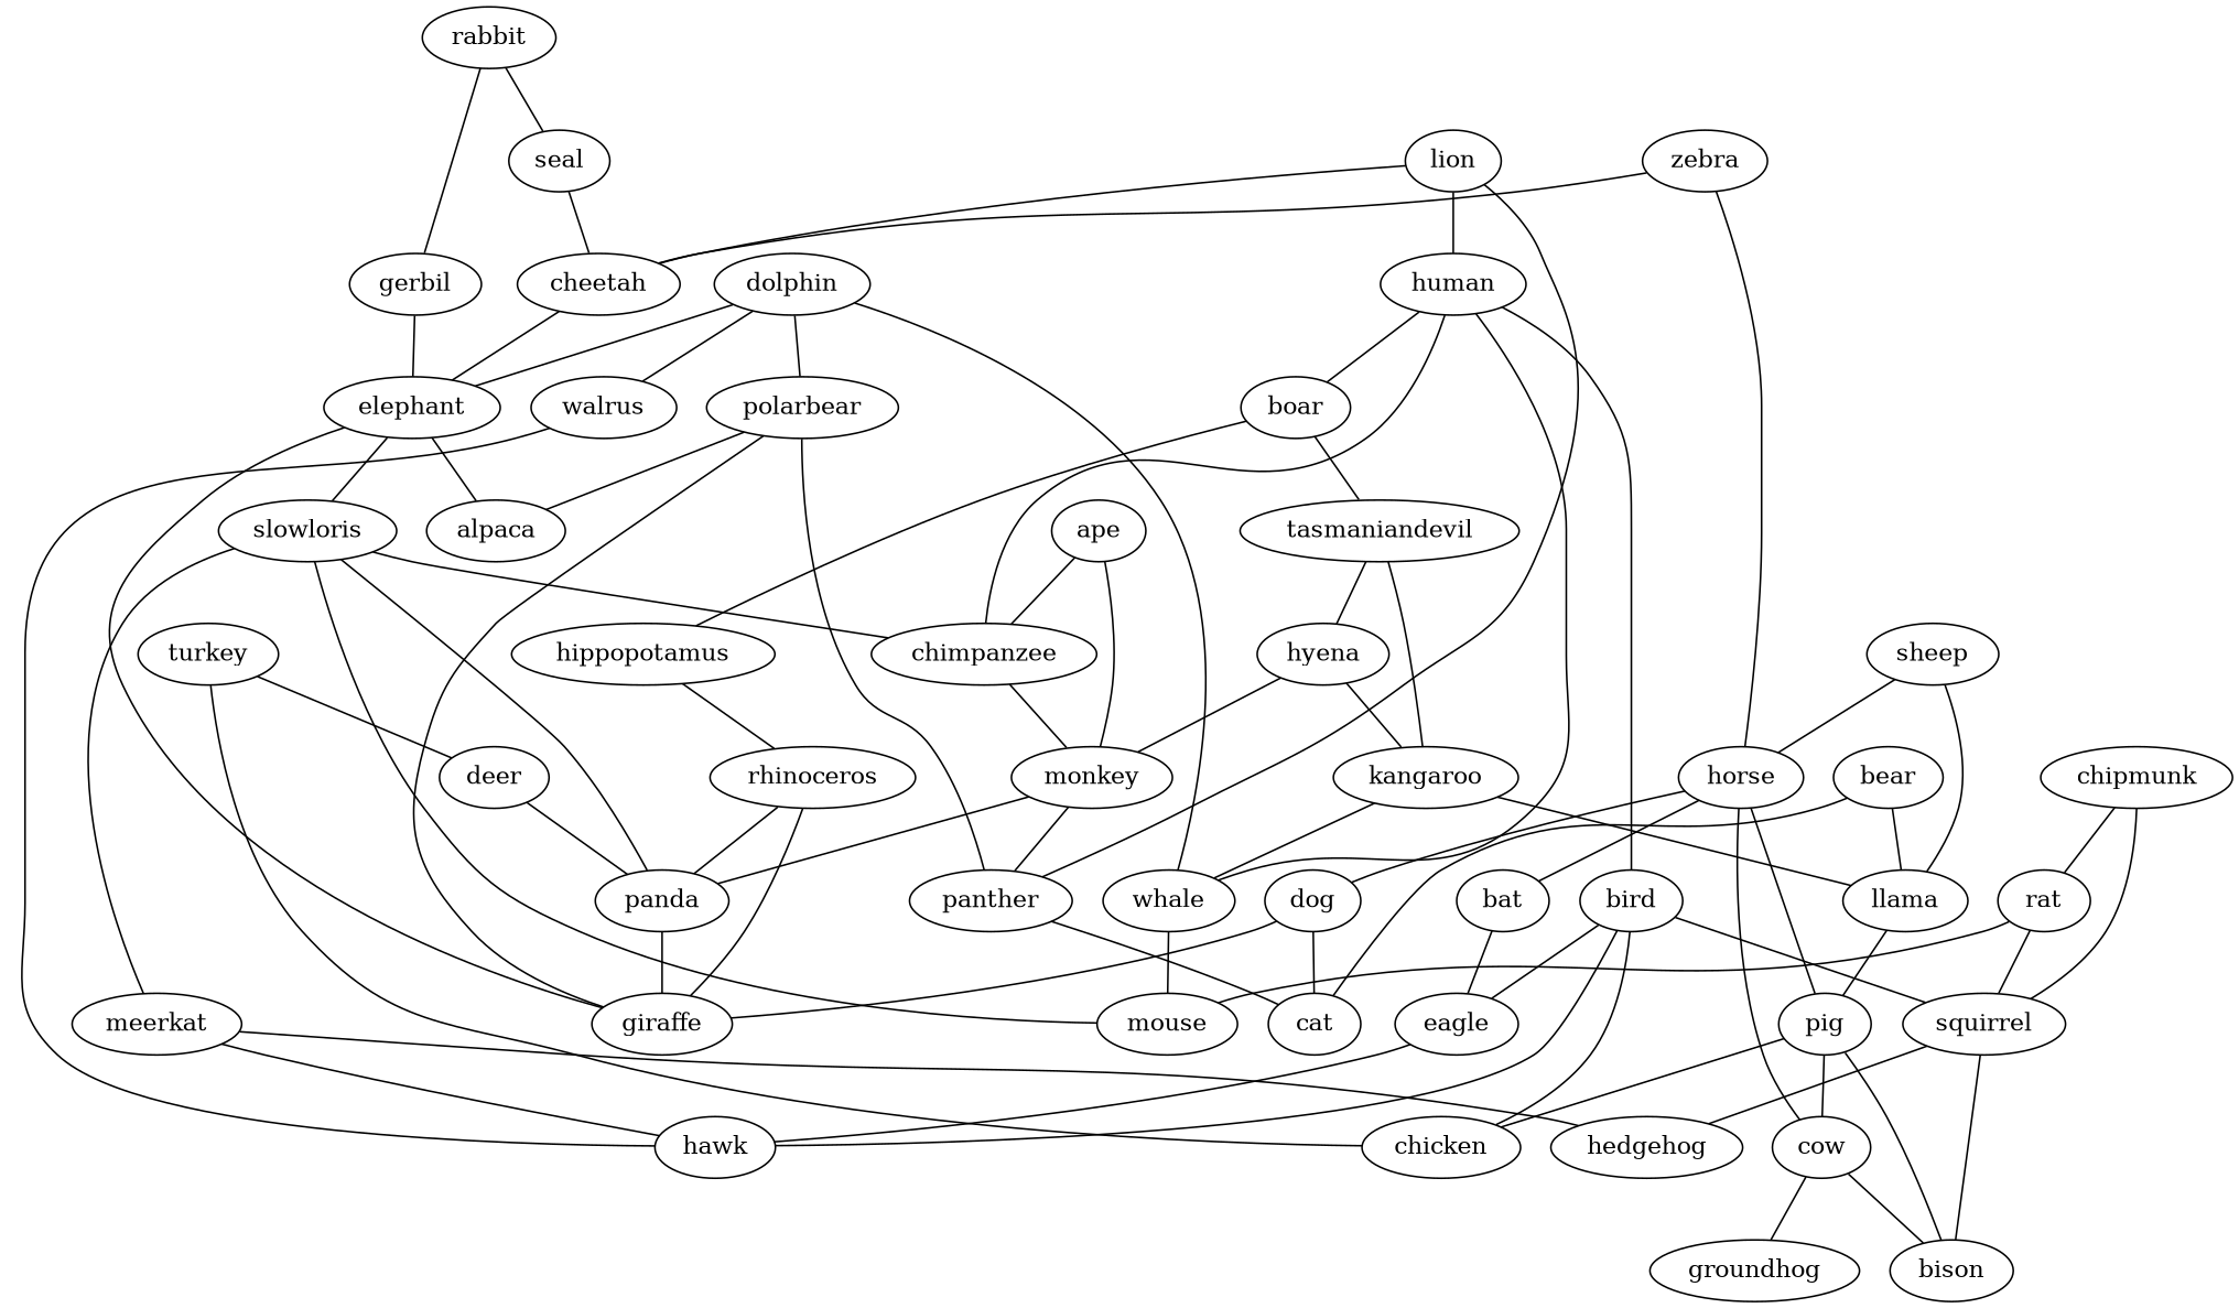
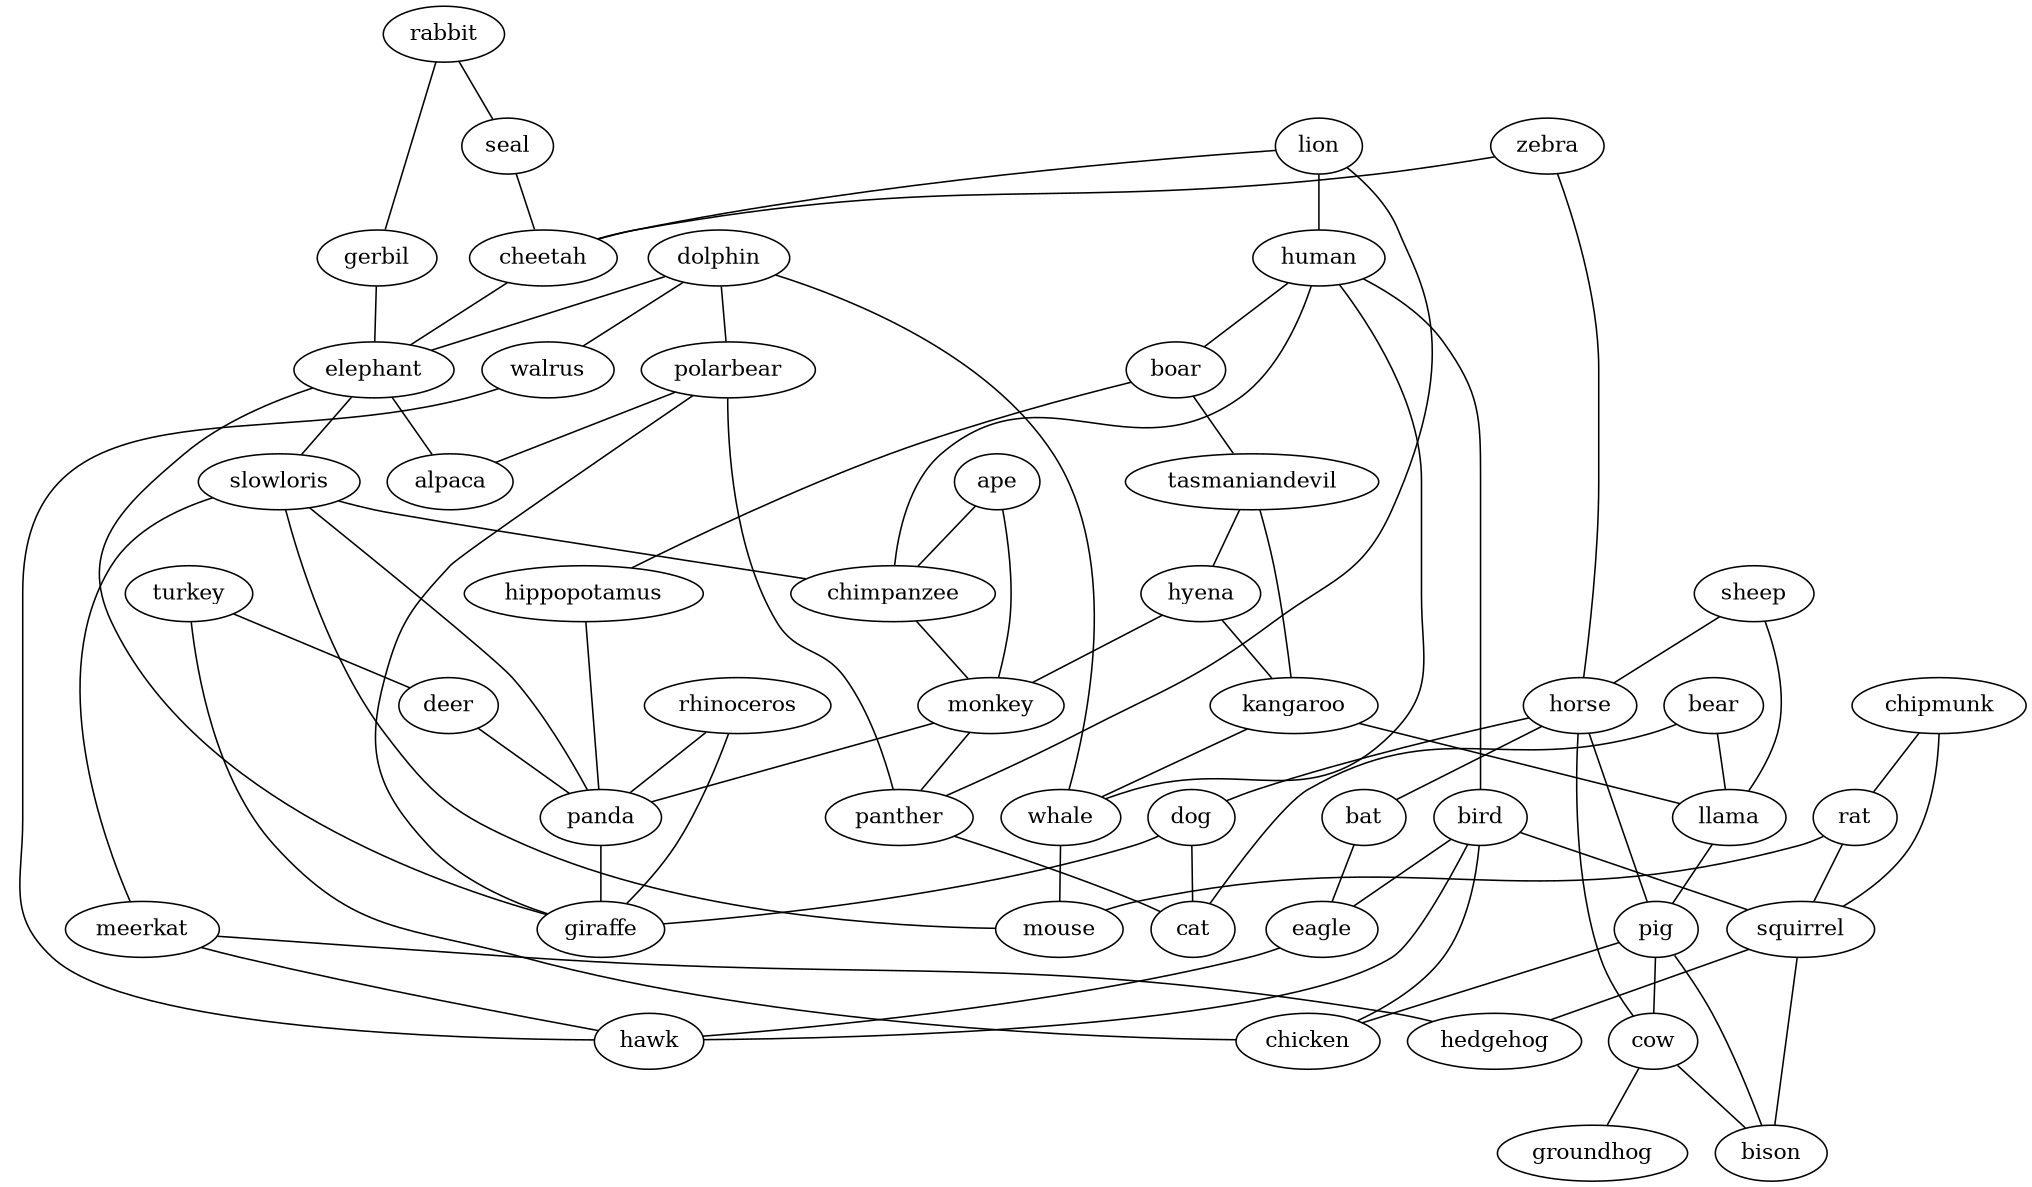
  strict graph {
    edge [weight=1]
    rabbit
    seal
    gerbil
    cheetah
    elephant
    turkey
    deer
    chicken
    panda
    dolphin
    polarbear
    whale
    walrus
    lion
    human
    panther
    giraffe
    alpaca
    mouse
    hawk
    boar
    bird
    chimpanzee
    cat
    zebra
    horse
    pig
    bat
    cow
    dog
    hippopotamus
    tasmaniandevil
    squirrel
    eagle
    monkey
    rhinoceros
    hyena
    kangaroo
    llama
    slowloris
    chipmunk
    rat
    bison
    hedgehog
    ape
    sheep
    meerkat
    groundhog
    bear
    rabbit -- seal
    rabbit -- gerbil
    seal -- cheetah
    gerbil -- elephant
    cheetah -- elephant
    elephant -- giraffe
    elephant -- alpaca
    elephant -- slowloris
    turkey -- deer
    turkey -- chicken
    deer -- panda
    panda -- giraffe
    dolphin -- elephant
    dolphin -- polarbear
    dolphin -- whale
    dolphin -- walrus
    polarbear -- panther
    polarbear -- giraffe
    polarbear -- alpaca
    whale -- mouse
    walrus -- hawk
    lion -- cheetah
    lion -- human
    lion -- panther
    human -- whale
    human -- boar
    human -- bird
    human -- chimpanzee
    panther -- cat
    boar -- hippopotamus
    boar -- tasmaniandevil
    bird -- chicken
    bird -- hawk
    bird -- squirrel
    bird -- eagle
    chimpanzee -- monkey
    zebra -- cheetah
    zebra -- horse
    horse -- pig
    horse -- bat
    horse -- cow
    horse -- dog
    pig -- chicken
    pig -- cow
    pig -- bison
    bat -- eagle
    cow -- bison
    cow -- groundhog
    dog -- giraffe
    dog -- cat
-   hippopotamus -- rhinoceros
+   hippopotamus -- panda
    tasmaniandevil -- hyena
    tasmaniandevil -- kangaroo
    squirrel -- bison
    squirrel -- hedgehog
    eagle -- hawk
    monkey -- panda
    monkey -- panther
    rhinoceros -- panda
    rhinoceros -- giraffe
    hyena -- monkey
    hyena -- kangaroo
    kangaroo -- whale
    kangaroo -- llama
    llama -- pig
    slowloris -- panda
    slowloris -- mouse
    slowloris -- chimpanzee
    slowloris -- meerkat
    chipmunk -- squirrel
    chipmunk -- rat
    rat -- mouse
    rat -- squirrel
    ape -- chimpanzee
    ape -- monkey
    sheep -- horse
    sheep -- llama
    meerkat -- hawk
    meerkat -- hedgehog
    bear -- cat
    bear -- llama
  }
